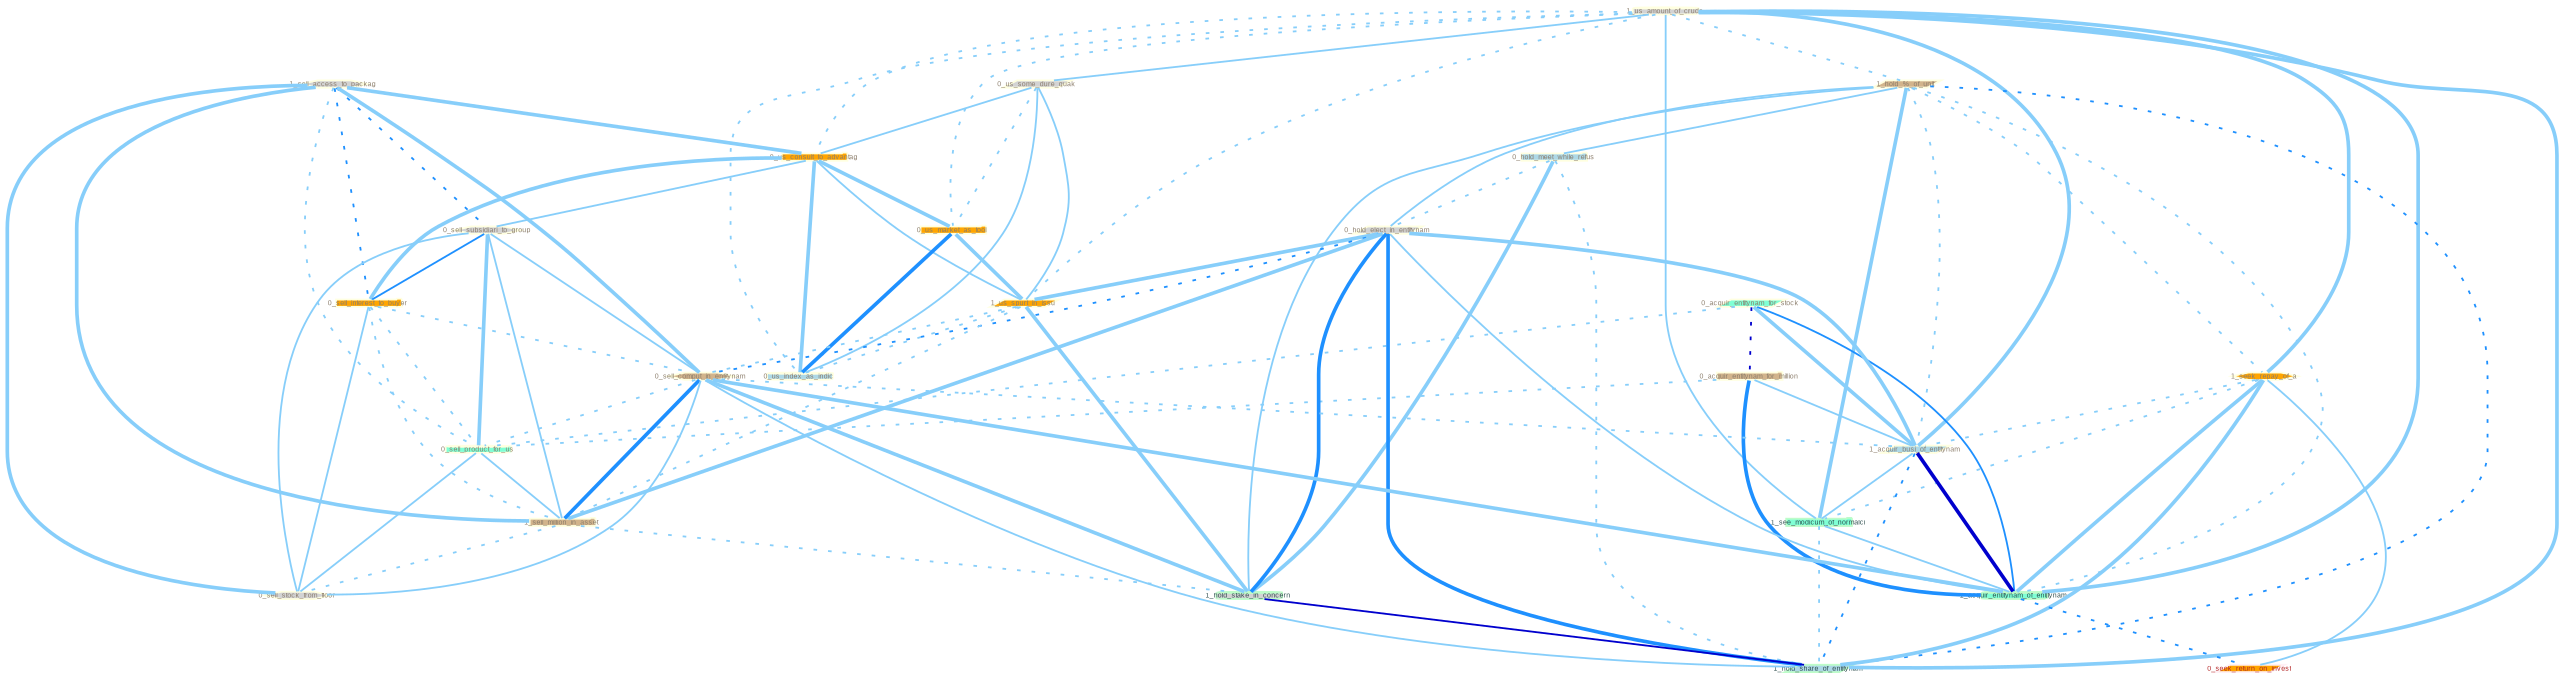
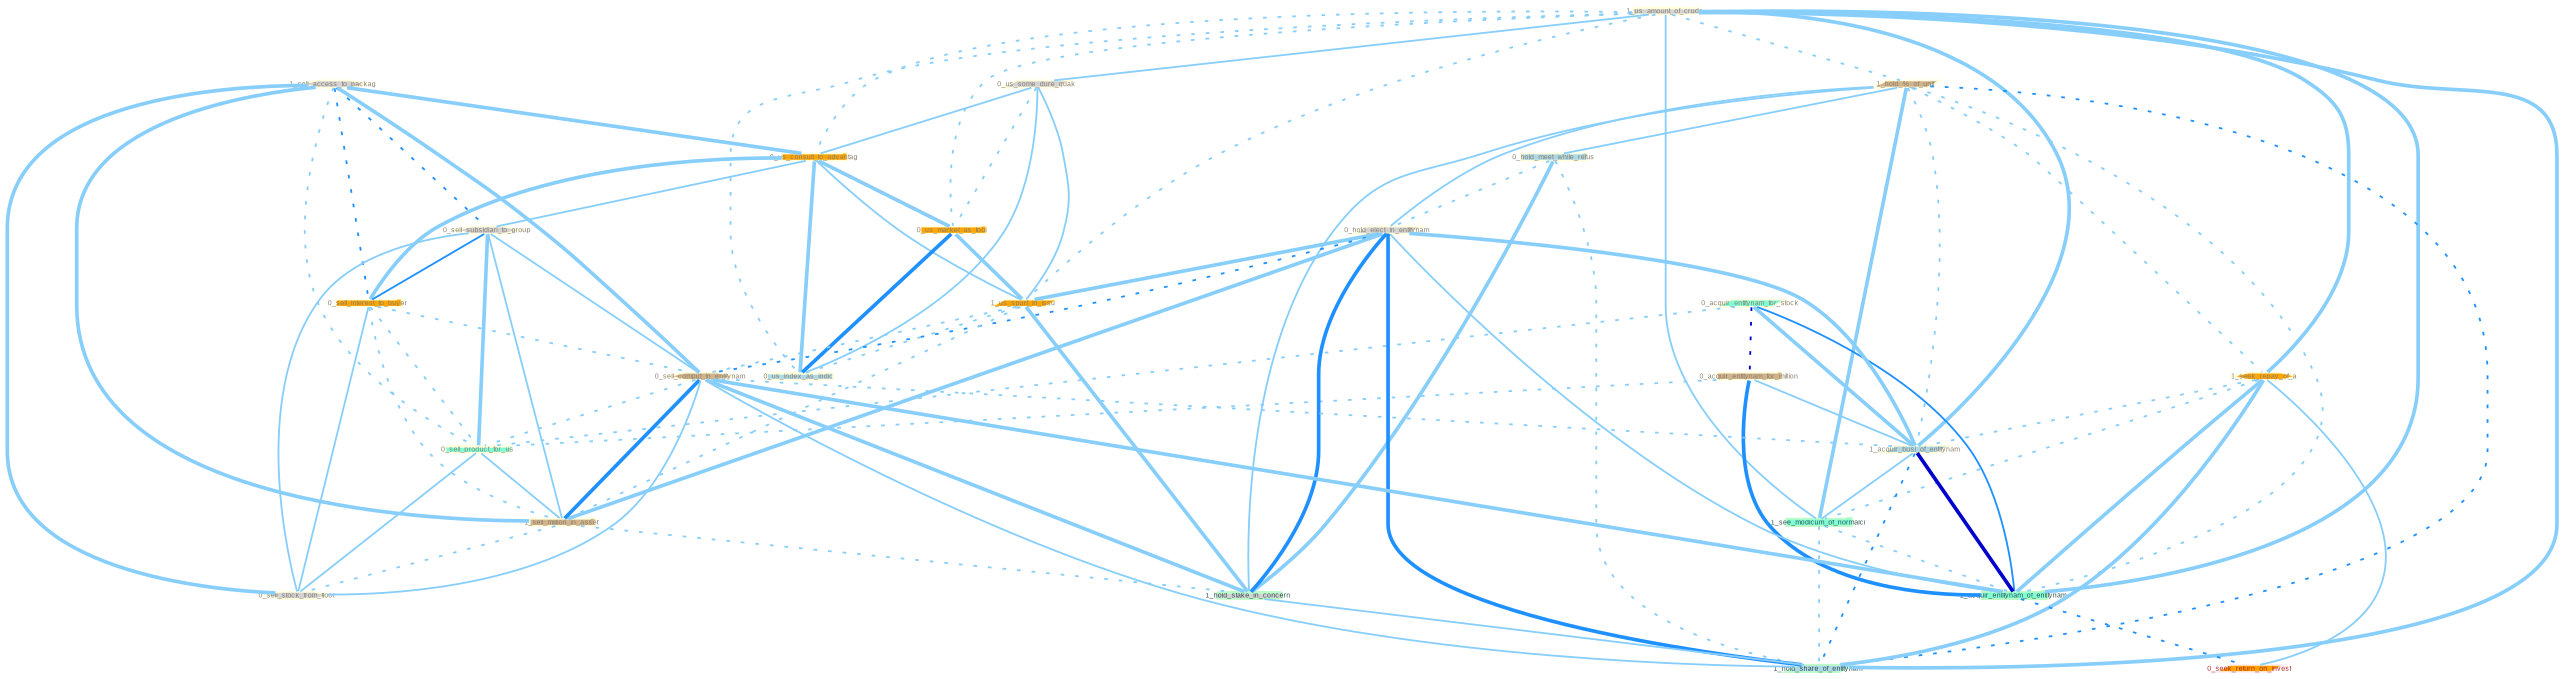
  graph {
    fontname="Liberation Sans"
    node [color="#ffffe0" fillcolor=lightgrey fixedsize=true fontcolor="#8b7d6b" fontname="Liberation Sans" fontsize=4 shape=parallelogram style=filled]
    edge [color="#87cefa" fontname="Liberation Sans" style=dotted w=1]
    "1_us_amount_of_crude " [height=.06 shape=cylinder width=.5]
    "1_hold_%_of_unit " [fillcolor=tan height=.06 width=.5]
    "0_hold_meet_while_refus " [fillcolor=lightblue height=.06 shape=folder width=.5]
    "1_sell_access_to_packag " [height=.06 shape=hexagon width=.5]
    "0_us_some_dure_quak " [height=.06 width=.5]
    "0_us_consult_to_advantag " [fillcolor=orange height=.06 shape=folder width=.5]
    "0_acquir_entitynam_for_stock " [fillcolor=aquamarine height=.06 width=.5]
    "0_acquir_entitynam_for_million " [fillcolor=tan height=.06 shape=folder width=.5]
    "0_hold_elect_in_entitynam " [height=.06 width=.5]
    "0_us_market_as_tool " [fillcolor=orange height=.06 shape=folder width=.5]
    "0_sell_subsidiari_to_group " [height=.06 shape=hexagon width=.5]
    "1_seek_repay_of_a " [fillcolor=orange height=.06 shape=hexagon width=.5]
    "0_sell_interest_to_buyer " [fillcolor=orange height=.06 shape=folder width=.5]
    "1_us_spurt_in_issu " [fillcolor=orange height=.06 width=.5]
    "0_us_index_as_indic " [fillcolor=lightblue height=.06 shape=cylinder width=.5]
    "0_sell_comput_in_entitynam " [fillcolor=tan height=.06 shape=hexagon width=.5]
    "0_sell_product_for_us " [fillcolor=aquamarine height=.06 shape=cylinder width=.5]
    "1_sell_million_in_asset " [fillcolor=tan height=.06 shape=folder width=.5]
    "1_acquir_busi_of_entitynam " [fillcolor=lightblue height=.06 width=.5]
    "0_sell_stock_from_floor " [height=.06 shape=hexagon width=.5]
    "0_seek_return_on_invest " [color="#fff0f5" fillcolor=orange fontcolor="#b22222" height=.06 width=.5]
    "1_see_modicum_of_normalci " [color="#BDFCC9" fillcolor=aquamarine fontcolor="#2f4f4f" height=.06 shape=folder width=.5]
-   "1_acquir_entitynam_of_entitynam " [color="#BDFCC9" fillcolor=aquamarine fontcolor="#2f4f4f" height=.06 shape=cylinder width=.5]
+   "1_acquir_entitynam_of_entitynam " [color="#BDFCC9" fillcolor=aquamarine fontcolor="#2f4f4f" height=.06 shape=folder width=.5]
    "1_hold_share_of_entitynam " [color="#BDFCC9" fillcolor=lightblue fontcolor="#2f4f4f" height=.06 width=.5]
    "1_hold_stake_in_concern " [color="#BDFCC9" fontcolor="#2f4f4f" height=.06 shape=cylinder width=.5]
    subgraph sub_1 {
      "1_us_amount_of_crude "
      "1_hold_%_of_unit "
      "0_hold_meet_while_refus "
      "1_sell_access_to_packag "
      "0_us_some_dure_quak "
      "0_us_consult_to_advantag "
      "0_acquir_entitynam_for_stock "
      "0_acquir_entitynam_for_million "
      "0_hold_elect_in_entitynam "
      "0_us_market_as_tool "
      "0_sell_subsidiari_to_group "
      "1_seek_repay_of_a "
      "0_sell_interest_to_buyer "
      "1_us_spurt_in_issu "
      "0_us_index_as_indic "
      "0_sell_comput_in_entitynam "
      "0_sell_product_for_us "
      "1_sell_million_in_asset "
      "1_acquir_busi_of_entitynam "
      "0_sell_stock_from_floor "
    }
    subgraph sub_2 {
      "0_seek_return_on_invest "
    }
    "1_us_amount_of_crude " -- "1_hold_%_of_unit "
    "1_us_amount_of_crude " -- "0_us_some_dure_quak " [style=solid]
    "1_us_amount_of_crude " -- "0_us_consult_to_advantag "
    "1_us_amount_of_crude " -- "0_us_market_as_tool "
    "1_us_amount_of_crude " -- "1_seek_repay_of_a " [style=bold]
    "1_us_amount_of_crude " -- "1_us_spurt_in_issu "
    "1_us_amount_of_crude " -- "0_us_index_as_indic "
    "1_us_amount_of_crude " -- "1_acquir_busi_of_entitynam " [style=bold]
    "1_us_amount_of_crude " -- "1_see_modicum_of_normalci " [style=solid]
    "1_us_amount_of_crude " -- "1_acquir_entitynam_of_entitynam " [style=bold]
    "1_us_amount_of_crude " -- "1_hold_share_of_entitynam " [style=bold]
    "1_hold_%_of_unit " -- "0_hold_meet_while_refus " [style=solid]
    "1_hold_%_of_unit " -- "0_hold_elect_in_entitynam " [style=solid]
    "1_hold_%_of_unit " -- "1_seek_repay_of_a "
    "1_hold_%_of_unit " -- "1_acquir_busi_of_entitynam "
    "1_hold_%_of_unit " -- "1_see_modicum_of_normalci " [style=bold]
    "1_hold_%_of_unit " -- "1_acquir_entitynam_of_entitynam "
    "1_hold_%_of_unit " -- "1_hold_share_of_entitynam " [color="#1e90ff" w=2]
    "1_hold_%_of_unit " -- "1_hold_stake_in_concern " [style=solid]
    "0_hold_meet_while_refus " -- "0_hold_elect_in_entitynam "
    "0_hold_meet_while_refus " -- "1_hold_share_of_entitynam "
    "0_hold_meet_while_refus " -- "1_hold_stake_in_concern " [style=bold]
    "1_sell_access_to_packag " -- "0_us_consult_to_advantag " [style=bold]
    "1_sell_access_to_packag " -- "0_sell_subsidiari_to_group " [color="#1e90ff" w=2]
    "1_sell_access_to_packag " -- "0_sell_interest_to_buyer " [color="#1e90ff" w=2]
    "1_sell_access_to_packag " -- "0_sell_comput_in_entitynam " [style=bold]
    "1_sell_access_to_packag " -- "0_sell_product_for_us "
    "1_sell_access_to_packag " -- "1_sell_million_in_asset " [style=bold]
    "1_sell_access_to_packag " -- "0_sell_stock_from_floor " [style=bold]
    "0_us_some_dure_quak " -- "0_us_consult_to_advantag " [style=solid]
    "0_us_some_dure_quak " -- "0_us_market_as_tool "
    "0_us_some_dure_quak " -- "1_us_spurt_in_issu " [style=solid]
    "0_us_some_dure_quak " -- "0_us_index_as_indic " [style=solid]
    "0_us_consult_to_advantag " -- "0_us_market_as_tool " [style=bold]
    "0_us_consult_to_advantag " -- "0_sell_subsidiari_to_group " [style=solid]
    "0_us_consult_to_advantag " -- "0_sell_interest_to_buyer " [style=bold]
    "0_us_consult_to_advantag " -- "1_us_spurt_in_issu " [style=solid]
    "0_us_consult_to_advantag " -- "0_us_index_as_indic " [style=bold]
    "0_acquir_entitynam_for_stock " -- "0_acquir_entitynam_for_million " [color="#0000cd" w=3]
    "0_acquir_entitynam_for_stock " -- "0_sell_product_for_us "
    "0_acquir_entitynam_for_stock " -- "1_acquir_busi_of_entitynam " [style=bold]
    "0_acquir_entitynam_for_stock " -- "1_acquir_entitynam_of_entitynam " [color="#1e90ff" style=solid w=2]
    "0_acquir_entitynam_for_million " -- "0_sell_product_for_us "
    "0_acquir_entitynam_for_million " -- "1_acquir_busi_of_entitynam " [style=solid]
    "0_acquir_entitynam_for_million " -- "1_acquir_entitynam_of_entitynam " [color="#1e90ff" style=bold w=2]
    "0_hold_elect_in_entitynam " -- "1_us_spurt_in_issu " [style=bold]
    "0_hold_elect_in_entitynam " -- "0_sell_comput_in_entitynam " [color="#1e90ff" w=2]
    "0_hold_elect_in_entitynam " -- "1_sell_million_in_asset " [style=bold]
    "0_hold_elect_in_entitynam " -- "1_acquir_busi_of_entitynam " [style=bold]
    "0_hold_elect_in_entitynam " -- "1_acquir_entitynam_of_entitynam " [style=solid]
    "0_hold_elect_in_entitynam " -- "1_hold_share_of_entitynam " [color="#1e90ff" style=bold w=2]
    "0_hold_elect_in_entitynam " -- "1_hold_stake_in_concern " [color="#1e90ff" style=bold w=2]
    "0_us_market_as_tool " -- "1_us_spurt_in_issu " [style=bold]
    "0_us_market_as_tool " -- "0_us_index_as_indic " [color="#1e90ff" style=bold w=2]
    "0_sell_subsidiari_to_group " -- "0_sell_interest_to_buyer " [color="#1e90ff" style=solid w=2]
    "0_sell_subsidiari_to_group " -- "0_sell_comput_in_entitynam " [style=solid]
    "0_sell_subsidiari_to_group " -- "0_sell_product_for_us " [style=bold]
    "0_sell_subsidiari_to_group " -- "1_sell_million_in_asset " [style=solid]
    "0_sell_subsidiari_to_group " -- "0_sell_stock_from_floor " [style=solid]
    "1_seek_repay_of_a " -- "1_acquir_busi_of_entitynam "
    "1_seek_repay_of_a " -- "0_seek_return_on_invest " [style=solid]
    "1_seek_repay_of_a " -- "1_see_modicum_of_normalci "
    "1_seek_repay_of_a " -- "1_acquir_entitynam_of_entitynam " [style=bold]
    "1_seek_repay_of_a " -- "1_hold_share_of_entitynam " [style=bold]
    "0_sell_interest_to_buyer " -- "0_sell_comput_in_entitynam "
    "0_sell_interest_to_buyer " -- "0_sell_product_for_us "
    "0_sell_interest_to_buyer " -- "1_sell_million_in_asset "
    "0_sell_interest_to_buyer " -- "0_sell_stock_from_floor " [style=solid]
    "1_us_spurt_in_issu " -- "0_us_index_as_indic "
    "1_us_spurt_in_issu " -- "0_sell_comput_in_entitynam "
    "1_us_spurt_in_issu " -- "1_sell_million_in_asset "
    "1_us_spurt_in_issu " -- "1_hold_stake_in_concern " [style=bold]
    "0_sell_comput_in_entitynam " -- "0_sell_product_for_us "
    "0_sell_comput_in_entitynam " -- "1_sell_million_in_asset " [color="#1e90ff" style=bold w=2]
    "0_sell_comput_in_entitynam " -- "1_acquir_busi_of_entitynam "
    "0_sell_comput_in_entitynam " -- "0_sell_stock_from_floor " [style=solid]
    "0_sell_comput_in_entitynam " -- "1_acquir_entitynam_of_entitynam " [style=bold]
    "0_sell_comput_in_entitynam " -- "1_hold_share_of_entitynam " [style=solid]
    "0_sell_comput_in_entitynam " -- "1_hold_stake_in_concern " [style=bold]
    "0_sell_product_for_us " -- "1_sell_million_in_asset " [style=solid]
    "0_sell_product_for_us " -- "0_sell_stock_from_floor " [style=solid]
    "1_sell_million_in_asset " -- "0_sell_stock_from_floor "
    "1_sell_million_in_asset " -- "1_hold_stake_in_concern "
    "1_acquir_busi_of_entitynam " -- "1_see_modicum_of_normalci " [style=solid]
    "1_acquir_busi_of_entitynam " -- "1_acquir_entitynam_of_entitynam " [color="#0000cd" style=bold w=3]
    "1_acquir_busi_of_entitynam " -- "1_hold_share_of_entitynam " [color="#1e90ff" w=2]
-   "1_see_modicum_of_normalci " -- "1_acquir_entitynam_of_entitynam " [style=solid]
+   "1_see_modicum_of_normalci " -- "1_acquir_entitynam_of_entitynam "
    "1_see_modicum_of_normalci " -- "1_hold_share_of_entitynam "
    "1_acquir_entitynam_of_entitynam " -- "0_seek_return_on_invest " [color="#1e90ff" w=2]
-   "1_hold_stake_in_concern " -- "1_hold_share_of_entitynam " [color="#0000cd" style=solid]
+   "1_hold_stake_in_concern " -- "1_hold_share_of_entitynam " [style=solid]
  }
